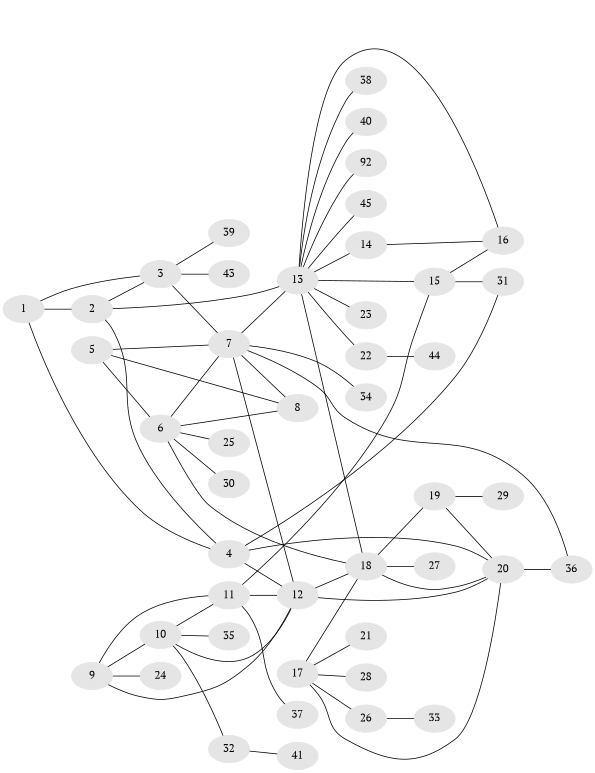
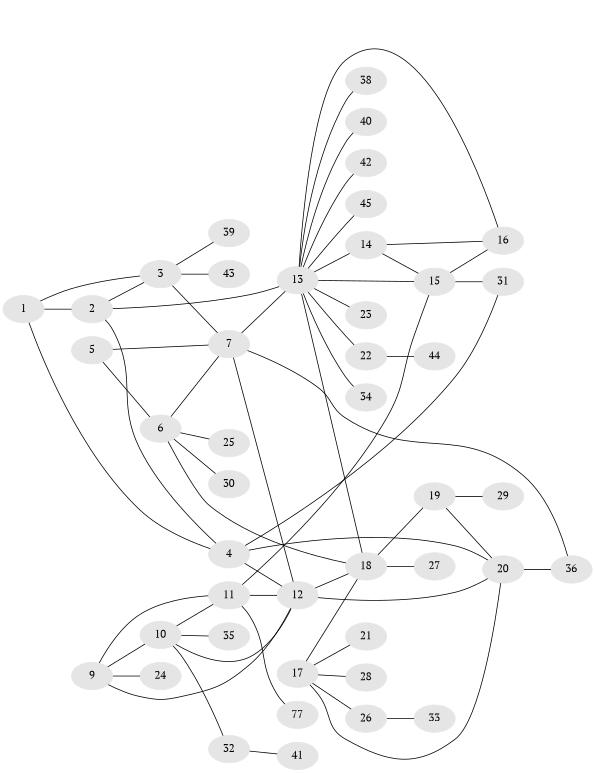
  graph {
    fontname="PT Serif"
    rankdir=LR
    node [color=gray90 fontname="PT Serif" style=filled]
    edge [fontname="PT Serif" weight=1.0]
    1
    2
    3
    4
    13
    7
    39
    43
    12
    20
    31
    18
    15
    14
    16
    22
    23
    38
    40
-   42 [label=92]
+   42
    45
-   8
    34
    36
    5
    6
    25
    30
    19
    27
    9
    10
    11
    24
    32
    35
-   37
+   37 [label=77]
    41
    44
    17
    21
    26
    28
    29
    33
    1 -- 2
    1 -- 3
    1 -- 4
    2 -- 3
    2 -- 4
    2 -- 13
    3 -- 7
    3 -- 39
    3 -- 43
    4 -- 12
    4 -- 20
    4 -- 31
    13 -- 18
    13 -- 15
    13 -- 14
    13 -- 16
    13 -- 22
    13 -- 23
    13 -- 38
    13 -- 40
    13 -- 42
    13 -- 45
    7 -- 13
    7 -- 12
-   7 -- 8
-   7 -- 34
+   13 -- 34
    7 -- 36
    12 -- 20
    12 -- 18
    20 -- 36 [weight=3.0]
-   18 -- 20
    18 -- 19
    18 -- 27 [weight=2.0]
    15 -- 31 [weight=3.0]
    15 -- 16
+   14 -- 15
    14 -- 16
    22 -- 44
    5 -- 7 [weight=3.0]
-   5 -- 8
    5 -- 6
    6 -- 7
    6 -- 18
-   6 -- 8
    6 -- 25
    6 -- 30
    19 -- 20
    19 -- 29 [weight=2.0]
    9 -- 12
    9 -- 10
    9 -- 11
    9 -- 24 [weight=5.0]
    10 -- 12
    10 -- 11
    10 -- 32
    10 -- 35
    11 -- 12
    11 -- 15
    11 -- 37
    32 -- 41
    17 -- 20
    17 -- 18
    17 -- 21
    17 -- 26 [weight=2.0]
    17 -- 28
    26 -- 33
  }
